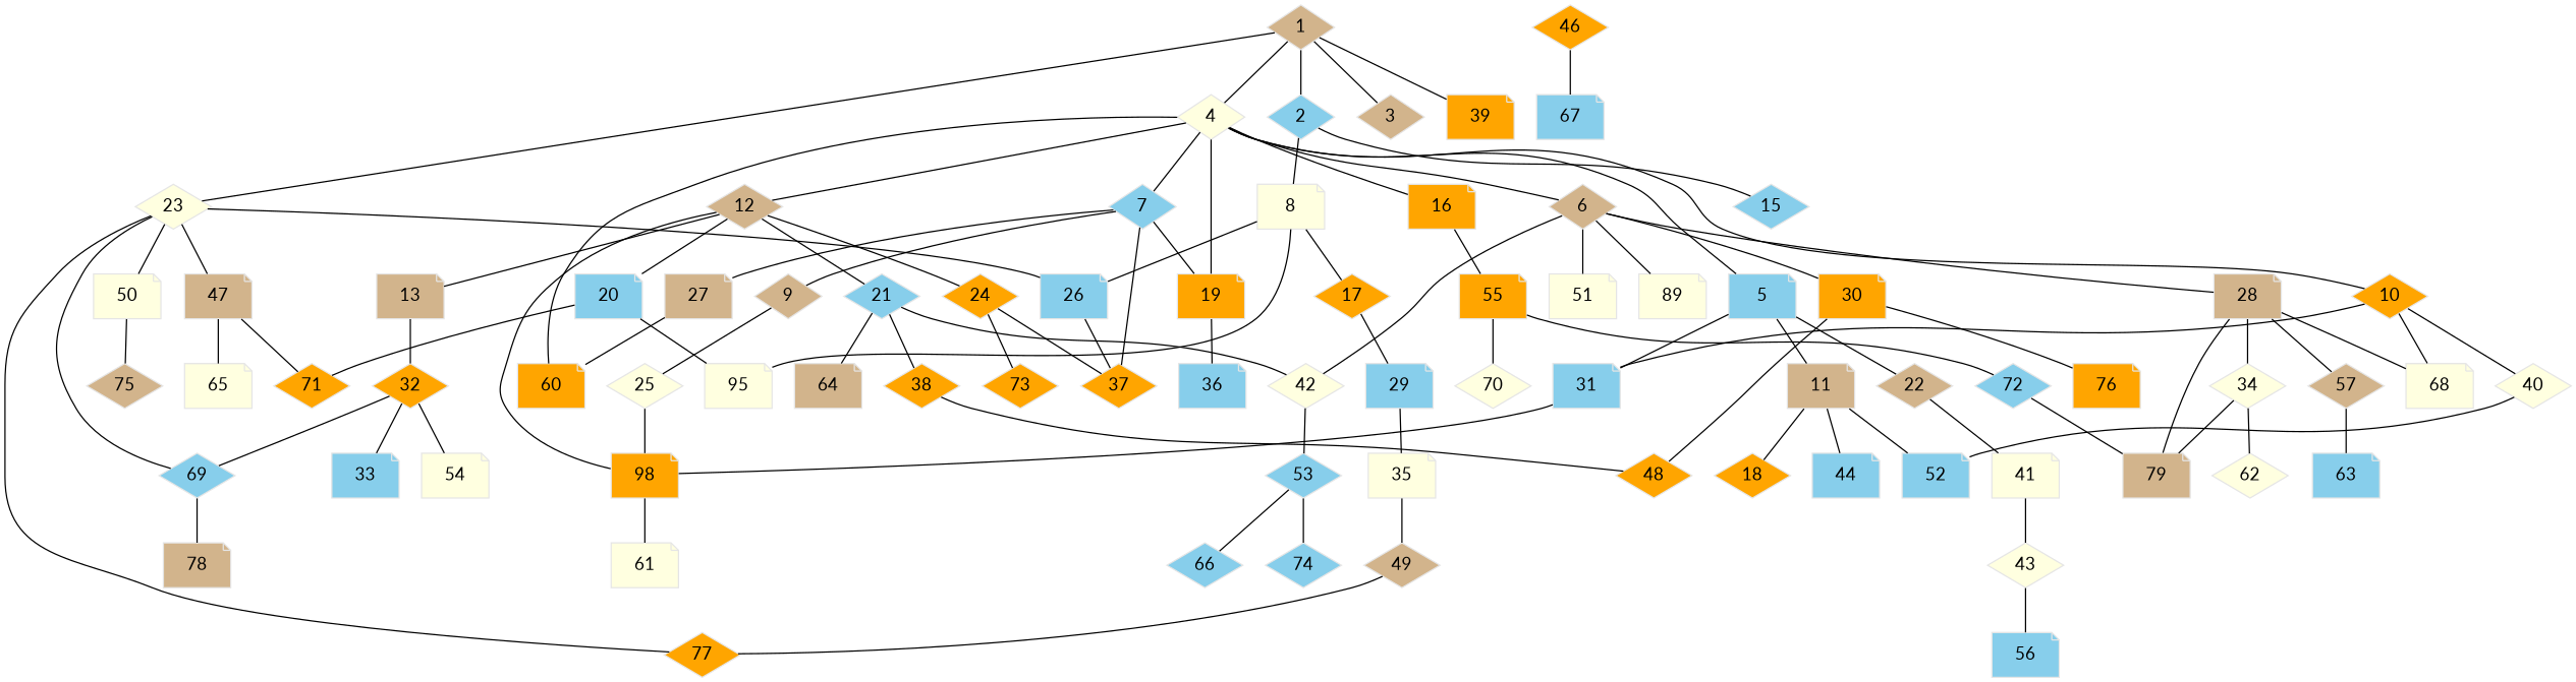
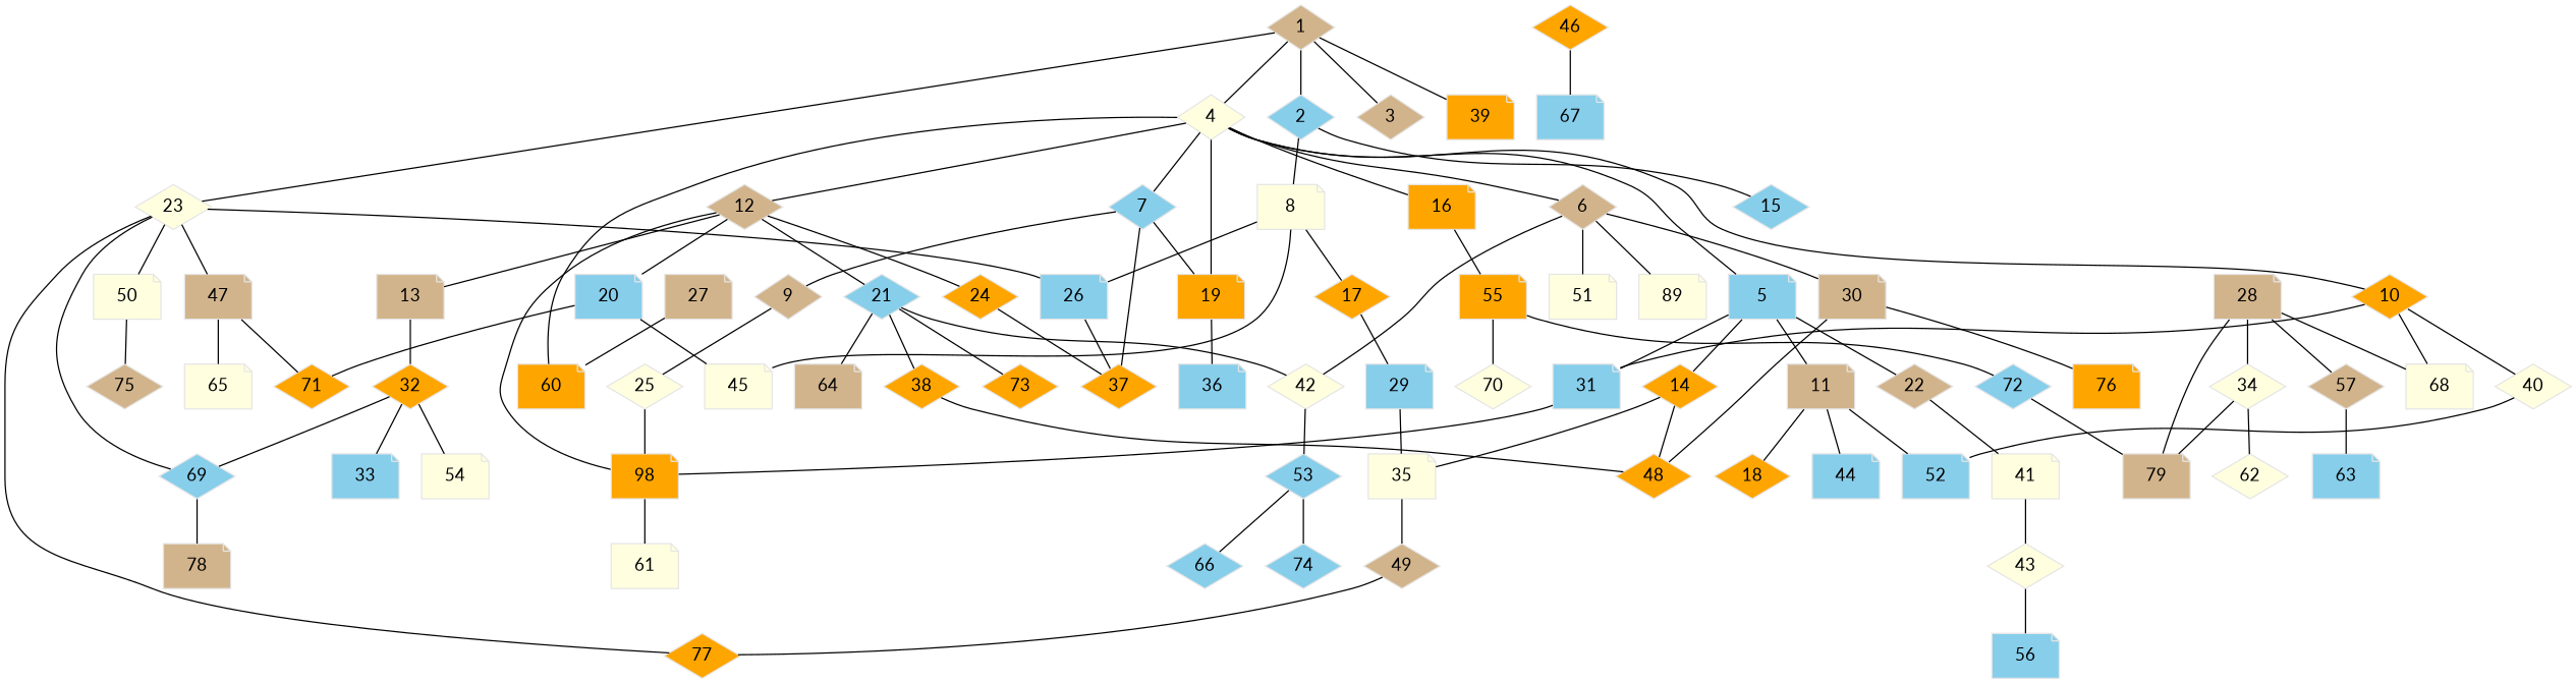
  graph {
    fontname=Lato
    node [color=gray90 fillcolor=skyblue fontname=Lato shape=diamond style=filled]
    edge [fontname=Lato]
    1 [fillcolor=tan]
    2
    3 [fillcolor=tan]
    4 [fillcolor=lightyellow]
    23 [fillcolor=lightyellow]
    39 [fillcolor=orange shape=note]
    8 [fillcolor=lightyellow shape=note]
    15
    5 [shape=note]
    6 [fillcolor=tan]
    7
    10 [fillcolor=orange]
    12 [fillcolor=tan]
    16 [fillcolor=orange shape=note]
    19 [fillcolor=orange shape=note]
    60 [fillcolor=orange shape=note]
    26 [shape=note]
    47 [fillcolor=tan shape=note]
    50 [fillcolor=lightyellow shape=note]
    69
    77 [fillcolor=orange]
    17 [fillcolor=orange]
-   45 [fillcolor=lightyellow shape=note label=95]
+   45 [fillcolor=lightyellow shape=note]
    11 [fillcolor=tan shape=note]
+   14 [fillcolor=orange]
    22 [fillcolor=tan]
    31 [shape=note]
    28 [fillcolor=tan shape=note]
-   30 [fillcolor=orange shape=note]
+   30 [fillcolor=tan shape=note]
    42 [fillcolor=lightyellow]
    51 [fillcolor=lightyellow shape=note]
    n32 [fillcolor=lightyellow label=89 shape=note]
    9 [fillcolor=tan]
    27 [fillcolor=tan shape=note]
    37 [fillcolor=orange]
    40 [fillcolor=lightyellow]
    68 [fillcolor=lightyellow shape=note]
    13 [fillcolor=tan shape=note]
    20 [shape=note]
    21
    24 [fillcolor=orange]
    n42 [fillcolor=orange label=98 shape=note]
    55 [fillcolor=orange shape=note]
    36 [shape=note]
    18 [fillcolor=orange]
    44 [shape=note]
    52 [shape=note]
    35 [fillcolor=lightyellow shape=note]
    48 [fillcolor=orange]
    41 [fillcolor=lightyellow shape=note]
    34 [fillcolor=lightyellow]
    57 [fillcolor=tan]
    79 [fillcolor=tan shape=note]
    76 [fillcolor=orange shape=note]
    53
    25 [fillcolor=lightyellow]
    29 [shape=note]
    46 [fillcolor=orange]
    67 [shape=note]
    32 [fillcolor=orange]
    71 [fillcolor=orange]
    38 [fillcolor=orange]
    64 [fillcolor=tan shape=note]
    73 [fillcolor=orange]
    61 [fillcolor=lightyellow shape=note]
    33 [shape=note]
    54 [fillcolor=lightyellow shape=note]
    49 [fillcolor=tan]
    70 [fillcolor=lightyellow]
    72
    43 [fillcolor=lightyellow]
    65 [fillcolor=lightyellow shape=note]
    75 [fillcolor=tan]
    78 [fillcolor=tan shape=note]
    62 [fillcolor=lightyellow]
    63 [shape=note]
    56 [shape=note]
    66
    74
    1 -- 2
    1 -- 3
    1 -- 4
    1 -- 23
    1 -- 39
    2 -- 8
    2 -- 15
    4 -- 5
    4 -- 6
    4 -- 7
    4 -- 10
    4 -- 12
    4 -- 16
    4 -- 19
    4 -- 60
    23 -- 26
    23 -- 47
    23 -- 50
    23 -- 69
    23 -- 77
    8 -- 26
    8 -- 17
    8 -- 45
    5 -- 11
+   5 -- 14
    5 -- 22
    5 -- 31
-   6 -- 28
    6 -- 30
    6 -- 42
    6 -- 51
    6 -- n32
    7 -- 19
    7 -- 9
-   7 -- 27
    7 -- 37
    10 -- 31
    10 -- 40
    10 -- 68
    12 -- 13
    12 -- 20
    12 -- 21
    12 -- 24
    12 -- n42
    16 -- 55
    19 -- 36
    26 -- 37
    47 -- 71
    47 -- 65
    50 -- 75
    69 -- 78
    17 -- 29
    11 -- 18
    11 -- 44
    11 -- 52
+   14 -- 35
+   14 -- 48
    22 -- 41
    31 -- n42
    28 -- 68
    28 -- 34
    28 -- 57
    28 -- 79
    30 -- 48
    30 -- 76
    42 -- 53
    9 -- 25
    27 -- 60
    40 -- 52
    13 -- 32
    20 -- 45
    20 -- 71
    21 -- 42
    21 -- 38
    21 -- 64
-   24 -- 73
+   21 -- 73
    24 -- 37
    n42 -- 61
    55 -- 70
    55 -- 72
    35 -- 49
    41 -- 43
    34 -- 79
    34 -- 62
    57 -- 63
    53 -- 66
    53 -- 74
    25 -- n42
    29 -- 35
    46 -- 67
    32 -- 69
    32 -- 33
    32 -- 54
    38 -- 48
    49 -- 77
    72 -- 79
    43 -- 56
  }
